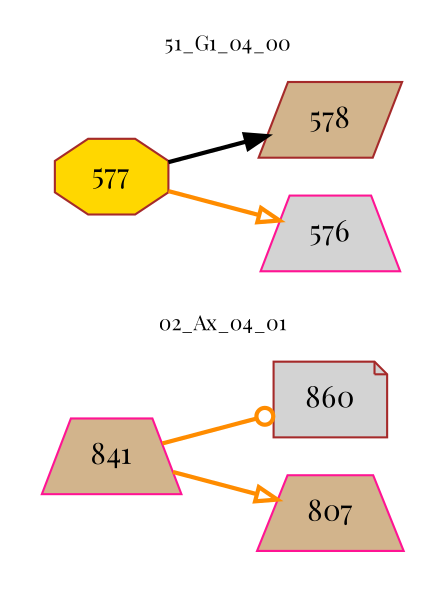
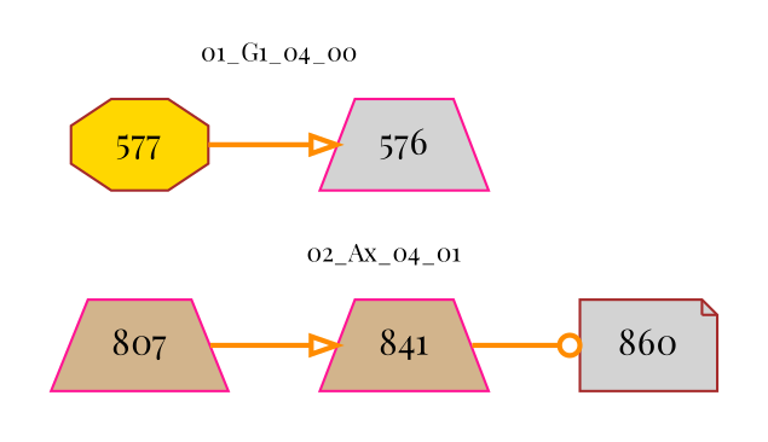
  digraph {
    fontname="Playfair Display"
    rankdir=LR
    node [color=deeppink fillcolor=tan fontname="Playfair Display" shape=trapezium style=filled]
    edge [arrowhead=onormal color=darkorange fontname="Playfair Display" style=bold]
    n1 [label=841]
    n2 [label=807]
    n3 [color=brown fillcolor=lightgrey label=860 shape=note]
    n4 [color=brown fillcolor=gold label=577 shape=octagon]
    n5 [fillcolor=lightgrey label=576]
-   n6 [color=brown label=578 shape=parallelogram]
    subgraph cluster_1 {
      color=white
      fontsize=10
      label="02_Ax_04_01"
      n1
      n2
      n3
    }
    subgraph cluster_2 {
      color=white
      fontsize=10
-     label="51_G1_04_00"
+     label="01_G1_04_00"
      n4
      n5
-     n6
    }
-   n1 -> n2
+   n2 -> n1
    n1 -> n3 [arrowhead=odot]
    n4 -> n5
-   n4 -> n6 [arrowhead=normal color=black]
  }
